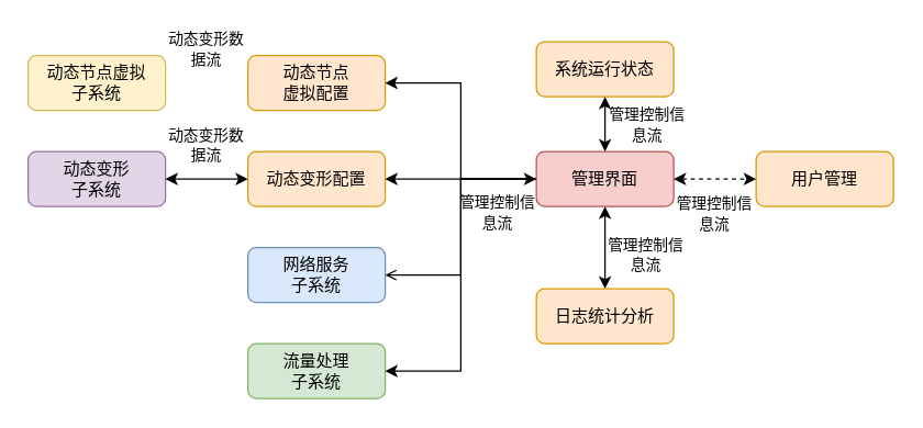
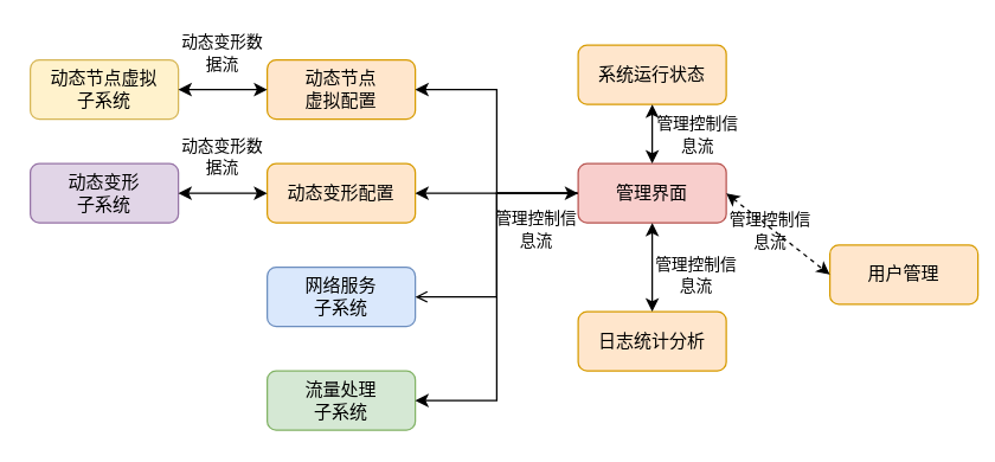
  <mxCell id="0" />
  <mxCell id="1" parent="0" />
  <mxCell id="2" value="动态节点虚拟&lt;br&gt;子系统" style="rounded=1;whiteSpace=wrap;html=1;fillColor=#fff2cc;strokeColor=#d6b656;" vertex="1" parent="1"><mxGeometry x="20" y="40" width="100" height="40" as="geometry" /></mxCell>
  <mxCell id="3" value="动态节点&lt;br&gt;虚拟配置" style="rounded=1;whiteSpace=wrap;html=1;fillColor=#ffe6cc;strokeColor=#d79b00;" vertex="1" parent="1"><mxGeometry x="180" y="40" width="100" height="40" as="geometry" /></mxCell>
  <mxCell id="4" value="动态变形配置" style="rounded=1;whiteSpace=wrap;html=1;fillColor=#ffe6cc;strokeColor=#d79b00;" vertex="1" parent="1"><mxGeometry x="180" y="110" width="100" height="40" as="geometry" /></mxCell>
  <mxCell id="5" value="网络服务&lt;br&gt;子系统" style="rounded=1;whiteSpace=wrap;html=1;fillColor=#dae8fc;strokeColor=#6c8ebf;" vertex="1" parent="1"><mxGeometry x="180" y="180" width="100" height="40" as="geometry" /></mxCell>
  <mxCell id="6" value="流量处理&lt;br&gt;子系统" style="rounded=1;whiteSpace=wrap;html=1;fillColor=#d5e8d4;strokeColor=#82b366;" vertex="1" parent="1"><mxGeometry x="180" y="250" width="100" height="40" as="geometry" /></mxCell>
  <mxCell id="7" value="动态变形&lt;br&gt;子系统" style="rounded=1;whiteSpace=wrap;html=1;fillColor=#e1d5e7;strokeColor=#9673a6;" vertex="1" parent="1"><mxGeometry x="20" y="110" width="100" height="40" as="geometry" /></mxCell>
  <mxCell id="8" value="系统运行状态" style="rounded=1;whiteSpace=wrap;html=1;fillColor=#ffe6cc;strokeColor=#d79b00;" vertex="1" parent="1"><mxGeometry x="390" y="30" width="100" height="40" as="geometry" /></mxCell>
  <mxCell id="9" style="edgeStyle=orthogonalEdgeStyle;rounded=0;orthogonalLoop=1;jettySize=auto;html=1;exitX=0;exitY=0.5;exitDx=0;exitDy=0;entryX=1;entryY=0.5;entryDx=0;entryDy=0;" edge="1" parent="1" source="12" target="3"><mxGeometry relative="1" as="geometry" /></mxCell>
  <mxCell id="10" style="edgeStyle=orthogonalEdgeStyle;rounded=0;orthogonalLoop=1;jettySize=auto;html=1;exitX=0;exitY=0.5;exitDx=0;exitDy=0;entryX=1;entryY=0.5;entryDx=0;entryDy=0;endArrow=open;" edge="1" parent="1" source="12" target="5"><mxGeometry relative="1" as="geometry" /></mxCell>
  <mxCell id="11" style="edgeStyle=orthogonalEdgeStyle;rounded=0;orthogonalLoop=1;jettySize=auto;html=1;exitX=0;exitY=0.5;exitDx=0;exitDy=0;entryX=1;entryY=0.5;entryDx=0;entryDy=0;" edge="1" parent="1" source="12" target="6"><mxGeometry relative="1" as="geometry" /></mxCell>
  <mxCell id="12" value="管理界面" style="rounded=1;whiteSpace=wrap;html=1;fillColor=#f8cecc;strokeColor=#b85450;" vertex="1" parent="1"><mxGeometry x="390" y="110" width="100" height="40" as="geometry" /></mxCell>
  <mxCell id="13" value="日志统计分析" style="rounded=1;whiteSpace=wrap;html=1;fillColor=#ffe6cc;strokeColor=#d79b00;" vertex="1" parent="1"><mxGeometry x="390" y="210" width="100" height="40" as="geometry" /></mxCell>
- <mxCell id="14" value="用户管理" style="rounded=1;whiteSpace=wrap;html=1;fillColor=#ffe6cc;strokeColor=#d79b00;" vertex="1" parent="1"><mxGeometry x="550" y="110" width="100" height="40" as="geometry" /></mxCell>
+ <mxCell id="14" value="用户管理" style="rounded=1;whiteSpace=wrap;html=1;fillColor=#ffe6cc;strokeColor=#d79b00;" vertex="1" parent="1"><mxGeometry x="560" y="165" width="100" height="40" as="geometry" /></mxCell>
+ <mxCell id="15" value="" style="endArrow=classic;startArrow=classic;html=1;rounded=0;exitX=1;exitY=0.5;exitDx=0;exitDy=0;entryX=0;entryY=0.5;entryDx=0;entryDy=0;" edge="1" parent="1" source="2" target="3"><mxGeometry width="50" height="50" relative="1" as="geometry"><mxPoint x="130" y="110" as="sourcePoint" /><mxPoint x="180" y="60" as="targetPoint" /></mxGeometry></mxCell>
  <mxCell id="16" value="" style="endArrow=classic;startArrow=classic;html=1;rounded=0;exitX=1;exitY=0.5;exitDx=0;exitDy=0;entryX=0;entryY=0.5;entryDx=0;entryDy=0;" edge="1" parent="1" source="7" target="4"><mxGeometry width="50" height="50" relative="1" as="geometry"><mxPoint x="130" y="70" as="sourcePoint" /><mxPoint x="190" y="70" as="targetPoint" /></mxGeometry></mxCell>
  <mxCell id="17" value="" style="endArrow=classic;startArrow=classic;html=1;rounded=0;exitX=1;exitY=0.5;exitDx=0;exitDy=0;entryX=0;entryY=0.5;entryDx=0;entryDy=0;dashed=1;" edge="1" parent="1" source="12" target="14"><mxGeometry width="50" height="50" relative="1" as="geometry"><mxPoint x="140" y="80" as="sourcePoint" /><mxPoint x="200" y="80" as="targetPoint" /></mxGeometry></mxCell>
  <mxCell id="18" value="" style="endArrow=classic;startArrow=classic;html=1;rounded=0;" edge="1" parent="1" source="12"><mxGeometry width="50" height="50" relative="1" as="geometry"><mxPoint x="150" y="90" as="sourcePoint" /><mxPoint x="440" y="210" as="targetPoint" /></mxGeometry></mxCell>
  <mxCell id="19" value="" style="endArrow=classic;startArrow=classic;html=1;rounded=0;exitX=0.5;exitY=1;exitDx=0;exitDy=0;entryX=0.5;entryY=0;entryDx=0;entryDy=0;" edge="1" parent="1" source="8" target="12"><mxGeometry width="50" height="50" relative="1" as="geometry"><mxPoint x="160" y="100" as="sourcePoint" /><mxPoint x="220" y="100" as="targetPoint" /></mxGeometry></mxCell>
  <mxCell id="20" value="" style="endArrow=classic;startArrow=classic;html=1;rounded=0;exitX=1;exitY=0.5;exitDx=0;exitDy=0;entryX=0;entryY=0.5;entryDx=0;entryDy=0;" edge="1" parent="1" source="4" target="12"><mxGeometry width="50" height="50" relative="1" as="geometry"><mxPoint x="170" y="110" as="sourcePoint" /><mxPoint x="230" y="110" as="targetPoint" /></mxGeometry></mxCell>
  <mxCell id="21" value="&lt;font style=&quot;font-size: 11px;&quot;&gt;管理控制信息流&lt;/font&gt;" style="text;html=1;strokeColor=none;fillColor=none;align=center;verticalAlign=middle;whiteSpace=wrap;rounded=0;" vertex="1" parent="1"><mxGeometry x="440" y="170" width="60" height="30" as="geometry" /></mxCell>
  <mxCell id="22" value="&lt;font style=&quot;font-size: 11px;&quot;&gt;管理控制信息流&lt;/font&gt;" style="text;html=1;strokeColor=none;fillColor=none;align=center;verticalAlign=middle;whiteSpace=wrap;rounded=0;" vertex="1" parent="1"><mxGeometry x="490" y="140" width="60" height="30" as="geometry" /></mxCell>
  <mxCell id="23" value="&lt;font style=&quot;font-size: 11px;&quot;&gt;管理控制信息流&lt;/font&gt;" style="text;html=1;strokeColor=none;fillColor=none;align=center;verticalAlign=middle;whiteSpace=wrap;rounded=0;" vertex="1" parent="1"><mxGeometry x="441" y="75" width="60" height="30" as="geometry" /></mxCell>
  <mxCell id="24" value="&lt;font style=&quot;font-size: 11px;&quot;&gt;管理控制信息流&lt;/font&gt;" style="text;html=1;strokeColor=none;fillColor=none;align=center;verticalAlign=middle;whiteSpace=wrap;rounded=0;" vertex="1" parent="1"><mxGeometry x="332" y="139" width="60" height="30" as="geometry" /></mxCell>
  <mxCell id="25" value="&lt;span style=&quot;font-size: 11px;&quot;&gt;动态变形数据流&lt;/span&gt;" style="text;html=1;strokeColor=none;fillColor=none;align=center;verticalAlign=middle;whiteSpace=wrap;rounded=0;" vertex="1" parent="1"><mxGeometry x="120" y="20" width="60" height="30" as="geometry" /></mxCell>
  <mxCell id="26" value="&lt;font style=&quot;font-size: 11px;&quot;&gt;动态变形数据流&lt;/font&gt;" style="text;html=1;strokeColor=none;fillColor=none;align=center;verticalAlign=middle;whiteSpace=wrap;rounded=0;" vertex="1" parent="1"><mxGeometry x="120" y="90" width="60" height="30" as="geometry" /></mxCell>
